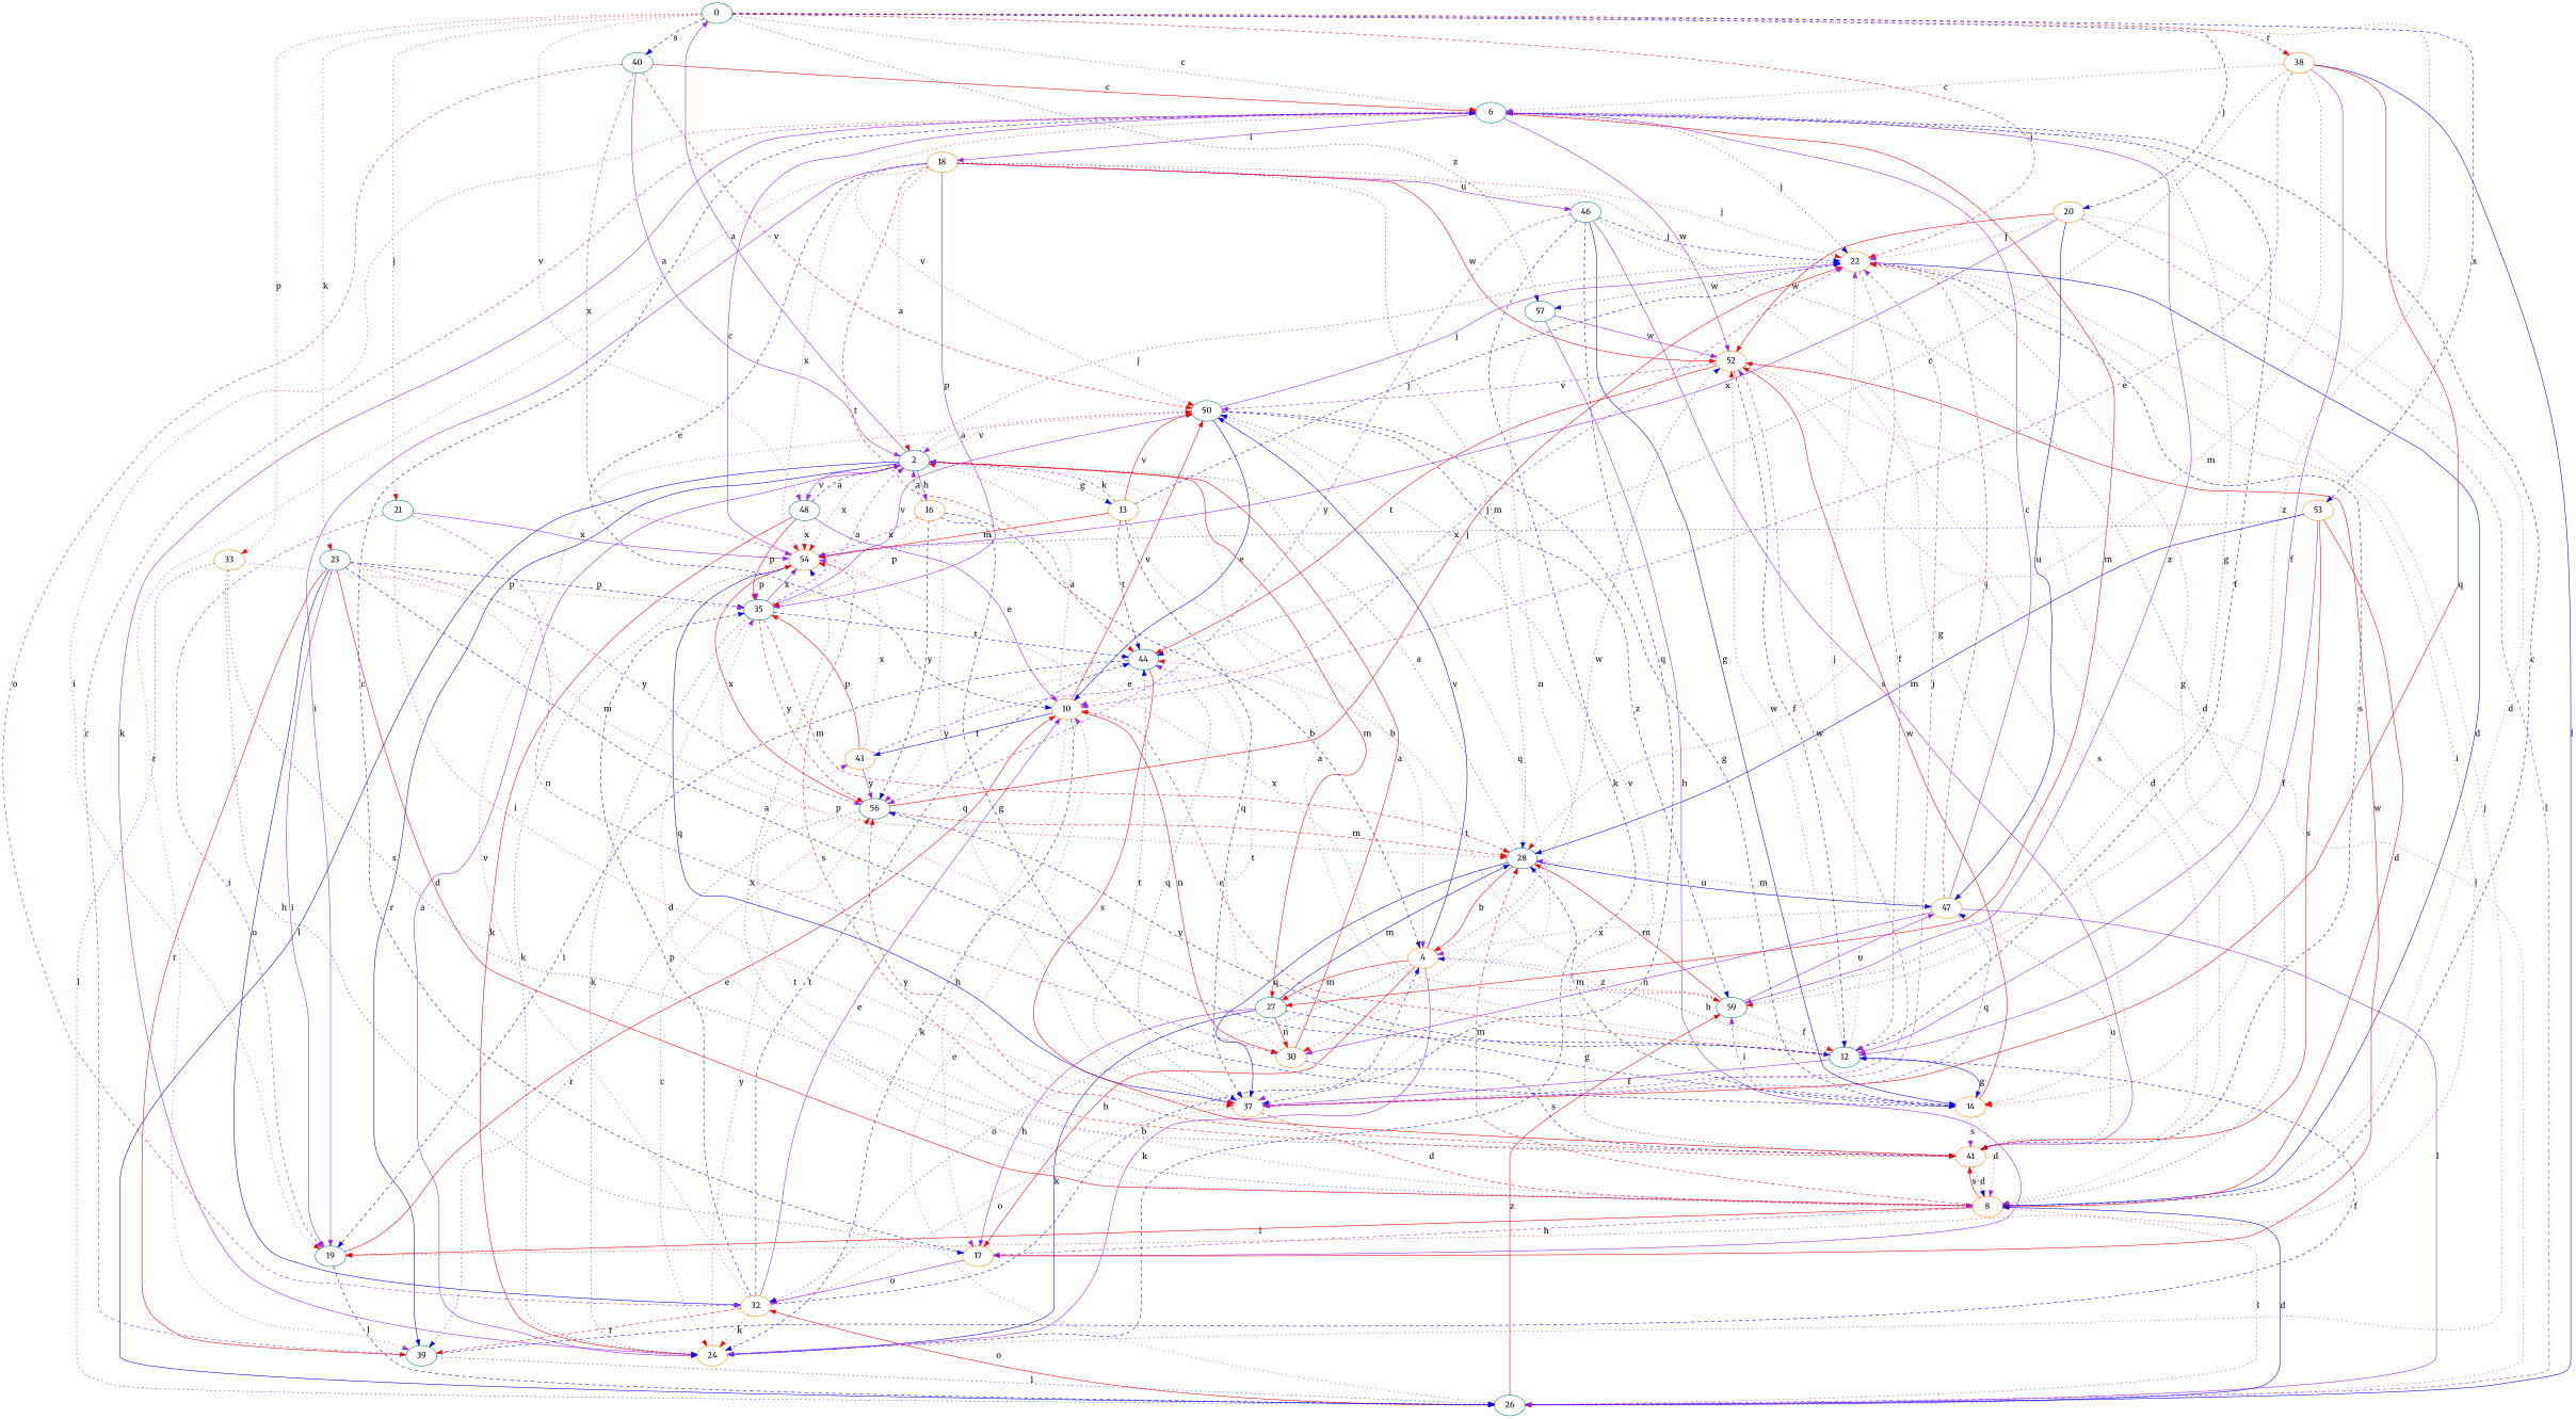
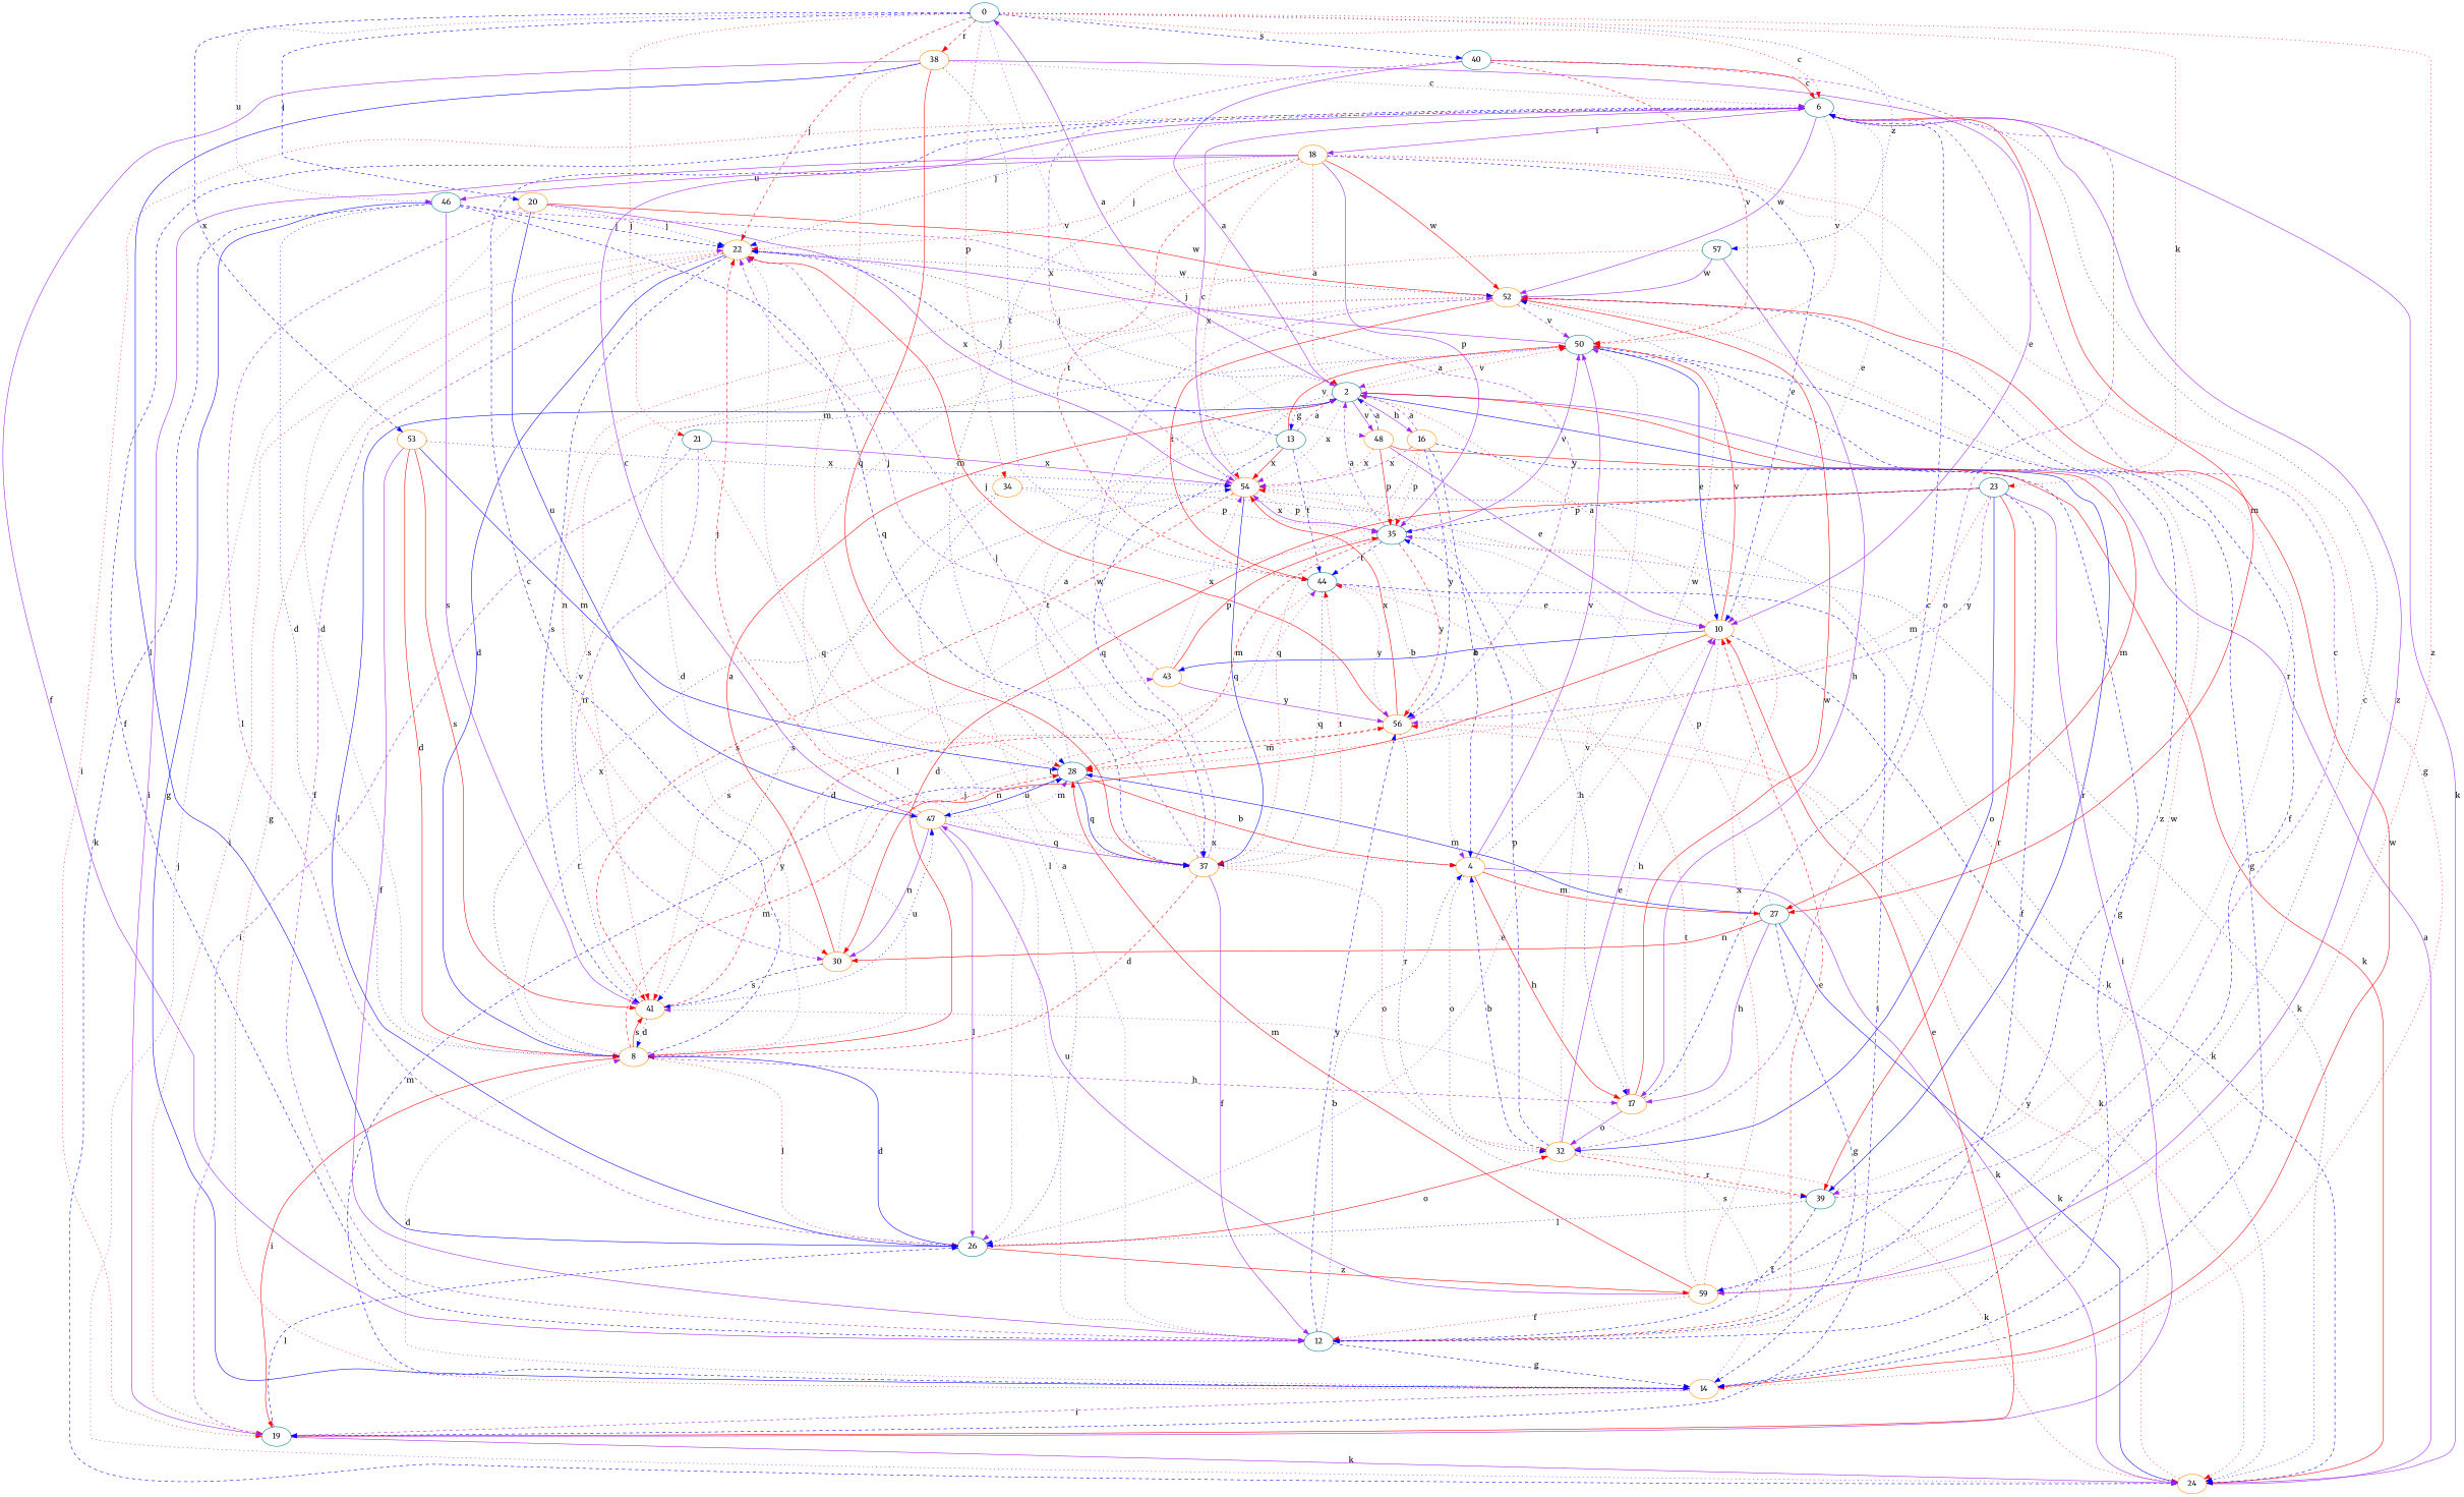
  strict digraph {
    fontname=Merriweather
    node [color=darkorange fontname=Merriweather]
    edge [color=purple fontname=Merriweather style=dotted]
    0 [color=teal]
    6 [color=teal]
    20
    21 [color=teal]
    22
    23 [color=teal]
-   33
+   33 [label=34]
    38
    40 [color=teal]
    46 [color=teal]
-   48 [color=teal]
+   48
    53
    57 [color=teal]
-   59 [color=teal]
+   59
    27 [color=teal]
    50 [color=teal]
    24
    52
    10
    12 [color=teal]
    18
    19 [color=teal]
    26 [color=teal]
    54
    8
    47
    30
    37
    41
    14
    39 [color=teal]
    32
    28 [color=teal]
-   56 [color=teal]
+   56
    35 [color=teal]
    17
    44 [color=teal]
    2 [color=teal]
-   13
+   13 [color=teal]
    16
    4
    43
    0 -> 6 [color=red label=c]
    0 -> 20 [color=blue label=j style=dashed]
    0 -> 21 [color=red label=j]
    0 -> 22 [color=red label=j style=dashed]
    0 -> 23 [color=red label=k]
    0 -> 33 [color=red label=p]
    0 -> 38 [color=red label=r style=dashed]
    0 -> 40 [color=blue label=s style=dashed]
+   0 -> 46 [label=u]
    0 -> 48 [label=v]
    0 -> 53 [color=blue label=x style=dashed]
    0 -> 57 [color=blue label=z]
    0 -> 59 [color=red label=z]
    6 -> 22 [color=blue label=j]
    6 -> 59 [label=z style=solid]
    6 -> 27 [color=red label=m style=solid]
    6 -> 50 [color=red label=v]
    6 -> 24 [label=k style=solid]
    6 -> 52 [label=w style=solid]
+   6 -> 10 [label=e]
    6 -> 12 [color=blue label=f style=dashed]
    6 -> 18 [label=i style=solid]
    6 -> 19 [color=red label=i]
-   20 -> 22 [label=j]
+   20 -> 22 [color=blue label=j]
    20 -> 52 [color=red label=w style=solid]
    20 -> 26 [label=l style=dashed]
    20 -> 54 [label=x style=solid]
    20 -> 8 [label=d]
    20 -> 47 [color=blue label=u style=solid]
    21 -> 19 [label=i style=dashed]
    21 -> 54 [label=x style=solid]
    21 -> 30 [label=n style=dashed]
-   21 -> 37 [color=red label=i]
-   22 -> 57 [color=blue label=w]
+   21 -> 37 [color=red label=q]
+   22 -> 52 [color=blue label=w]
    22 -> 12 [label=f style=dashed]
    22 -> 19 [color=red label=i]
    22 -> 8 [color=blue label=d style=solid]
    22 -> 41 [color=blue label=s style=dashed]
    22 -> 14 [color=red label=g]
-   23 -> 12 [color=blue label=a style=dashed]
+   23 -> 12 [color=blue label=f style=dashed]
    23 -> 19 [label=i style=solid]
    23 -> 8 [color=red label=d style=solid]
    23 -> 39 [color=red label=r style=solid]
    23 -> 32 [color=blue label=o style=solid]
    23 -> 28 [color=red label=m]
    23 -> 56 [label=y style=dashed]
    23 -> 35 [color=blue label=p style=dashed]
    33 -> 26 [color=blue label=l]
    33 -> 41 [color=blue label=s]
    33 -> 35 [label=p]
    33 -> 17 [color=blue label=h]
    38 -> 6 [label=c]
-   38 -> 10 [label=e style=dashed]
+   38 -> 10 [label=e style=solid]
    38 -> 12 [label=f style=solid]
    38 -> 26 [color=blue label=l style=solid]
    38 -> 37 [color=red label=q style=solid]
    38 -> 28 [color=red label=m]
-   38 -> 44 [color=blue label=c]
+   38 -> 44 [color=blue label=t]
    40 -> 6 [color=red label=c style=solid]
    40 -> 50 [color=red label=v style=dashed]
    40 -> 54 [label=x style=dashed]
    40 -> 32 [label=o style=dashed]
    40 -> 2 [label=a style=solid]
    46 -> 22 [color=blue label=j style=dashed]
    46 -> 24 [color=blue label=k style=dashed]
    46 -> 8 [color=blue label=d]
    46 -> 37 [color=blue label=q style=dashed]
    46 -> 41 [label=s style=solid]
    46 -> 14 [color=blue label=g style=solid]
    46 -> 56 [label=y style=dashed]
    48 -> 24 [color=red label=k style=solid]
    48 -> 10 [label=e style=solid]
    48 -> 54 [color=red label=x]
    48 -> 35 [color=red label=p style=solid]
    48 -> 2 [color=blue label=a style=dashed]
    53 -> 12 [label=f style=solid]
    53 -> 54 [color=blue label=x]
    53 -> 8 [color=red label=d style=solid]
    53 -> 41 [color=red label=s style=solid]
    53 -> 28 [color=blue label=m style=solid]
    57 -> 52 [label=w style=solid]
    57 -> 30 [color=red label=n]
    57 -> 17 [label=h style=solid]
-   59 -> 6 [color=blue label=g]
+   59 -> 6 [color=blue label=c]
    59 -> 12 [color=red label=f]
    59 -> 54 [color=red label=x]
    59 -> 47 [label=u style=solid]
    59 -> 28 [color=red label=m style=solid]
    59 -> 44 [color=red label=t]
    27 -> 24 [color=blue label=k style=solid]
    27 -> 30 [color=red label=n style=solid]
    27 -> 14 [color=blue label=g style=dashed]
    27 -> 28 [color=blue label=m style=solid]
    27 -> 35 [label=p]
    27 -> 17 [label=h style=solid]
    50 -> 22 [label=j style=solid]
    50 -> 59 [color=blue label=z style=dashed]
    50 -> 10 [color=blue label=e style=solid]
-   50 -> 37 [label=q]
+   50 -> 37 [label=t]
    50 -> 14 [color=blue label=g style=dashed]
    50 -> 2 [label=a]
    24 -> 22 [label=j]
    24 -> 56 [color=red label=y]
    24 -> 2 [label=a style=solid]
    52 -> 50 [label=v style=dashed]
    52 -> 12 [color=blue label=f style=dashed]
    52 -> 26 [label=l]
    52 -> 8 [label=d]
    52 -> 41 [color=red label=s]
    52 -> 44 [color=red label=t style=solid]
    10 -> 50 [color=red label=v style=solid]
    10 -> 24 [color=blue label=k style=dashed]
    10 -> 30 [color=red label=n style=solid]
    10 -> 17 [label=h]
    10 -> 2 [color=red label=a]
    10 -> 43 [color=blue label=t style=solid]
    12 -> 22 [label=j]
    12 -> 52 [color=red label=w]
    12 -> 10 [color=red label=e style=dashed]
-   12 -> 14 [color=blue label=g style=solid]
+   12 -> 14 [color=blue label=g style=dashed]
    12 -> 56 [color=blue label=y style=dashed]
    12 -> 2 [label=a]
    12 -> 4 [color=blue label=b]
    18 -> 22 [color=red label=j]
    18 -> 46 [label=u style=solid]
    18 -> 52 [color=red label=w style=solid]
    18 -> 10 [color=blue label=e style=dashed]
    18 -> 19 [label=i style=solid]
    18 -> 54 [color=red label=x]
    18 -> 14 [color=red label=g]
    18 -> 39 [label=r]
    18 -> 28 [color=blue label=m]
    18 -> 35 [label=p style=solid]
    18 -> 44 [color=red label=t style=dashed]
    18 -> 2 [color=red label=a]
+   19 -> 24 [label=k style=solid]
    19 -> 10 [color=red label=e style=solid]
    19 -> 26 [color=blue label=l style=dashed]
    26 -> 59 [color=red label=z style=solid]
    26 -> 10 [label=e]
    26 -> 8 [color=blue label=d style=solid]
    26 -> 32 [color=red label=o style=solid]
    54 -> 6 [label=c style=solid]
    54 -> 24 [color=blue label=k]
    54 -> 37 [color=blue label=q style=solid]
    54 -> 41 [color=red label=s style=dashed]
    54 -> 35 [label=p]
    8 -> 6 [color=blue label=c style=dashed]
    8 -> 19 [color=red label=i style=solid]
    8 -> 26 [color=red label=l]
    8 -> 54 [color=blue label=x]
    8 -> 41 [color=red label=s style=solid]
    8 -> 28 [color=red label=m style=dashed]
    8 -> 17 [label=h style=dashed]
    8 -> 43 [label=t]
    47 -> 6 [label=c style=solid]
    47 -> 22 [color=red label=j style=dashed]
    47 -> 26 [label=l style=solid]
    47 -> 30 [label=n style=solid]
-   47 -> 37 [label=q style=dashed]
+   47 -> 37 [label=q style=solid]
    47 -> 28 [label=m]
    47 -> 4 [label=x]
    30 -> 41 [color=blue label=s style=dashed]
    30 -> 44 [label=t]
    30 -> 2 [color=red label=a style=solid]
    37 -> 22 [label=j style=dashed]
    37 -> 52 [label=w style=dashed]
-   12 -> 37 [label=f style=solid]
+   37 -> 12 [label=f style=solid]
    37 -> 8 [color=red label=d style=dashed]
    37 -> 32 [color=red label=o]
-   37 -> 44 [color=blue label=t]
+   37 -> 44 [color=red label=t]
    41 -> 50 [color=blue label=v]
    41 -> 8 [color=blue label=d]
    41 -> 47 [color=blue label=u]
    41 -> 56 [color=red label=y style=dashed]
    14 -> 52 [color=red label=w style=solid]
-   14 -> 59 [label=i style=dashed]
+   14 -> 19 [label=i style=dashed]
    14 -> 8 [label=d]
    14 -> 41 [label=s]
    14 -> 28 [color=blue label=m style=dashed]
    39 -> 6 [label=c style=dashed]
    39 -> 12 [color=blue label=f style=dashed]
    39 -> 26 [color=blue label=l]
    32 -> 50 [label=v]
    32 -> 24 [color=red label=k]
    32 -> 10 [label=e style=solid]
    32 -> 39 [color=red label=r style=dashed]
    32 -> 35 [color=blue label=p style=dashed]
-   32 -> 44 [color=blue label=t style=dashed]
    32 -> 4 [color=blue label=b style=dashed]
    28 -> 47 [color=blue label=u style=solid]
    28 -> 37 [color=blue label=q style=solid]
    28 -> 2 [color=blue label=a]
    28 -> 4 [color=red label=b style=solid]
    56 -> 22 [color=red label=j style=solid]
-   56 -> 24 [color=red label=c]
+   56 -> 24 [color=red label=k]
    56 -> 54 [color=red label=x style=solid]
    56 -> 39 [color=blue label=r]
    56 -> 28 [color=red label=m style=dashed]
    35 -> 50 [label=v style=solid]
    35 -> 24 [color=blue label=k]
    35 -> 54 [label=x style=solid]
    35 -> 8 [label=d]
    35 -> 28 [color=red label=m style=dashed]
    35 -> 56 [color=red label=y style=dashed]
    35 -> 44 [color=blue label=t style=dashed]
    35 -> 2 [label=a style=dashed]
    17 -> 6 [color=blue label=c style=dashed]
    17 -> 52 [color=red label=w style=solid]
    17 -> 32 [label=o style=solid]
    44 -> 10 [label=e]
    44 -> 19 [color=blue label=i style=dashed]
    44 -> 37 [color=blue label=q]
-   44 -> 41 [color=red label=s style=solid]
+   44 -> 41 [color=red label=s]
    44 -> 56 [label=y]
    2 -> 0 [label=a style=solid]
    2 -> 22 [color=blue label=j]
    2 -> 48 [label=v style=solid]
    2 -> 27 [color=red label=m style=solid]
    2 -> 50 [color=red label=v]
    2 -> 26 [color=blue label=l style=solid]
-   2 -> 54 [color=red label=x]
+   2 -> 54 [label=x]
    2 -> 39 [color=blue label=r style=solid]
    2 -> 13 [color=blue label=g]
    2 -> 16 [label=h style=solid]
    13 -> 22 [color=blue label=j style=dashed]
    13 -> 50 [color=red label=v style=solid]
-   13 -> 54 [color=red label=m style=solid]
+   13 -> 54 [color=red label=x style=solid]
    13 -> 37 [color=blue label=q style=dashed]
    13 -> 44 [color=blue label=t style=dashed]
-   13 -> 2 [label=k style=dashed]
+   13 -> 2 [label=a style=dashed]
    13 -> 4 [label=b]
    16 -> 54 [label=x style=dashed]
    16 -> 37 [color=red label=q]
    16 -> 14 [color=blue label=g style=dashed]
    16 -> 56 [color=blue label=y style=dashed]
    16 -> 35 [color=red label=p]
    16 -> 2 [label=a style=dashed]
    16 -> 4 [color=blue label=b style=dashed]
-   4 -> 59 [color=red label=z]
    4 -> 27 [color=red label=m style=solid]
-   4 -> 50 [color=blue label=v style=solid]
+   4 -> 50 [label=v style=solid]
    4 -> 24 [label=k style=solid]
    4 -> 52 [color=blue label=w]
    4 -> 32 [color=blue label=o]
    4 -> 17 [color=red label=h style=solid]
    43 -> 22 [label=j style=dashed]
    43 -> 54 [label=x]
    43 -> 56 [label=y style=solid]
    43 -> 35 [color=red label=p style=solid]
  }
